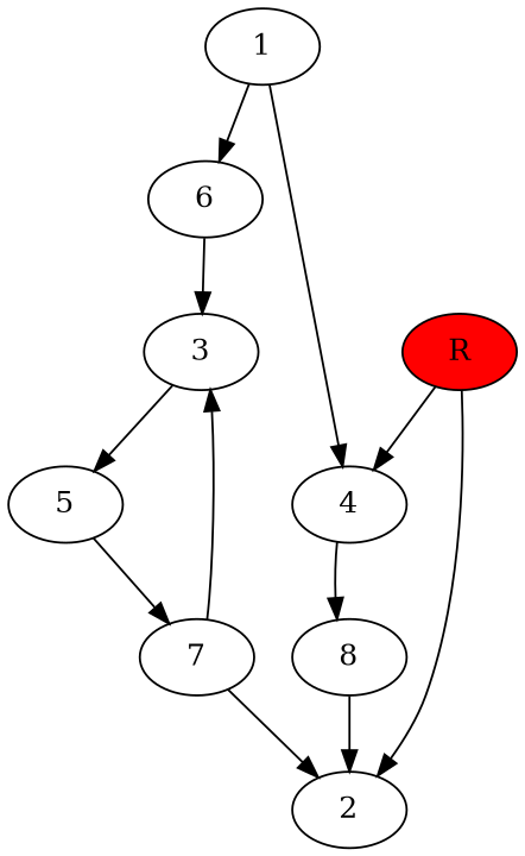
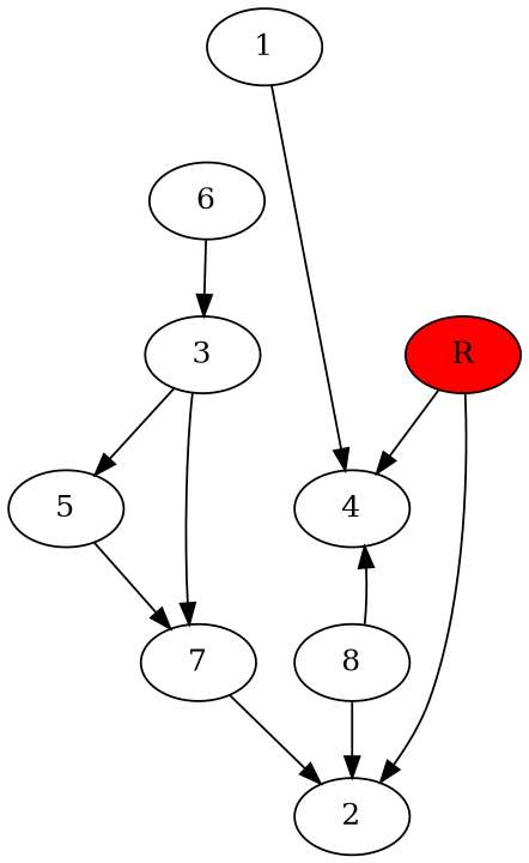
  digraph {
    1
    4
    6
    3
    5
    7
    8
    2
    R [fillcolor="#ff0000" style=filled]
    1 -> 4
-   1 -> 6
    6 -> 3
    3 -> 5
    5 -> 7
-   7 -> 3
+   3 -> 7
    7 -> 2
-   4 -> 8
+   8 -> 4
    8 -> 2
    R -> 4
    R -> 2
  }
